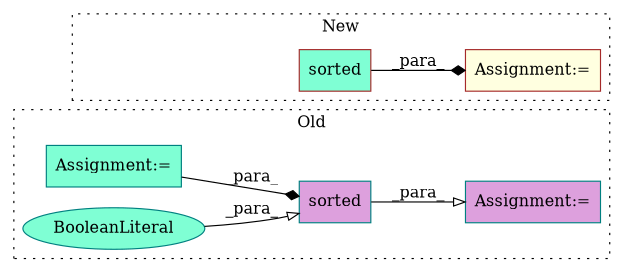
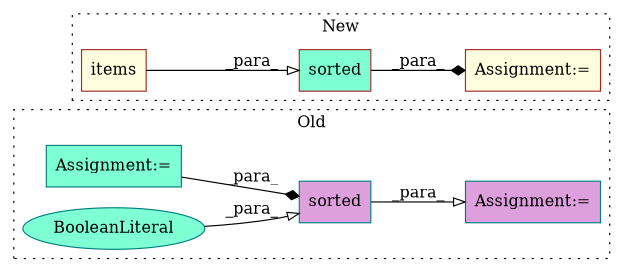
  digraph {
    rankdir=LR
    node [a=32 l="7,1" shape=box style=filled fillcolor=aquamarine color=teal]
    edge [arrowhead=onormal]
    n1 [label=sorted s="4389,4412" fillcolor=plum]
    n2 [a=7 l=14 label="Assignment:=" s=4551 fillcolor=plum]
    n3 [a=7 l=20 label="Assignment:=" s=4353]
    n4 [a=9 l=4 label=BooleanLiteral s=4408 shape=ellipse]
+   n5 [l=7 label=items s=4064 fillcolor=lightyellow color=brown]
    n6 [a=7 l=1 label="Assignment:=" s=4051 fillcolor=lightyellow color=brown]
    n7 [label=sorted s="4052,4090" color=brown]
    subgraph cluster_1 {
      label=Old
      style=dotted
      n1
      n2
      n3
      n4
    }
    subgraph cluster_2 {
      label=New
      style=dotted
+     n5
      n6
      n7
    }
    n1 -> n2 [label=_para_]
    n3 -> n1 [label=_para_ arrowhead=diamond]
    n4 -> n1 [label=_para_]
+   n5 -> n7 [label=_para_]
    n7 -> n6 [label=_para_ arrowhead=diamond]
  }
